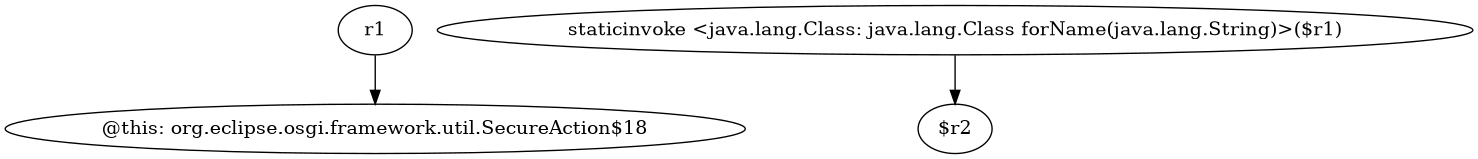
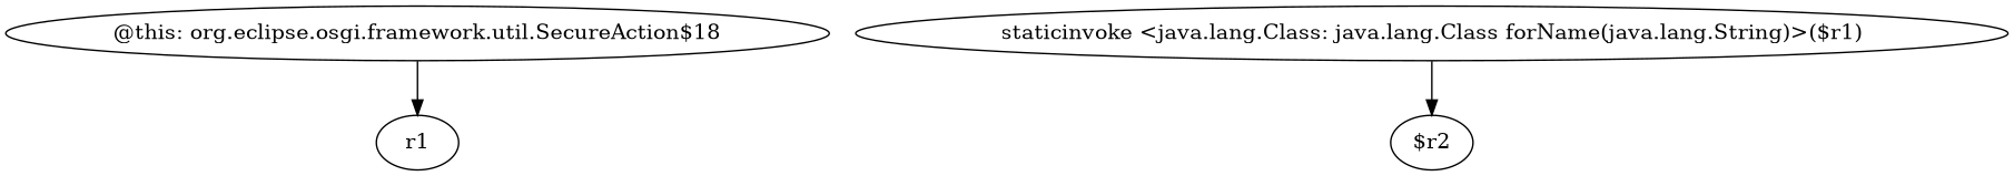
  digraph {
    n1 [label="@this: org.eclipse.osgi.framework.util.SecureAction$18"]
    n2 [label=r1]
    n3 [label="staticinvoke <java.lang.Class: java.lang.Class forName(java.lang.String)>($r1)"]
    n4 [label="$r2"]
-   n2 -> n1
+   n1 -> n2
    n3 -> n4
  }
